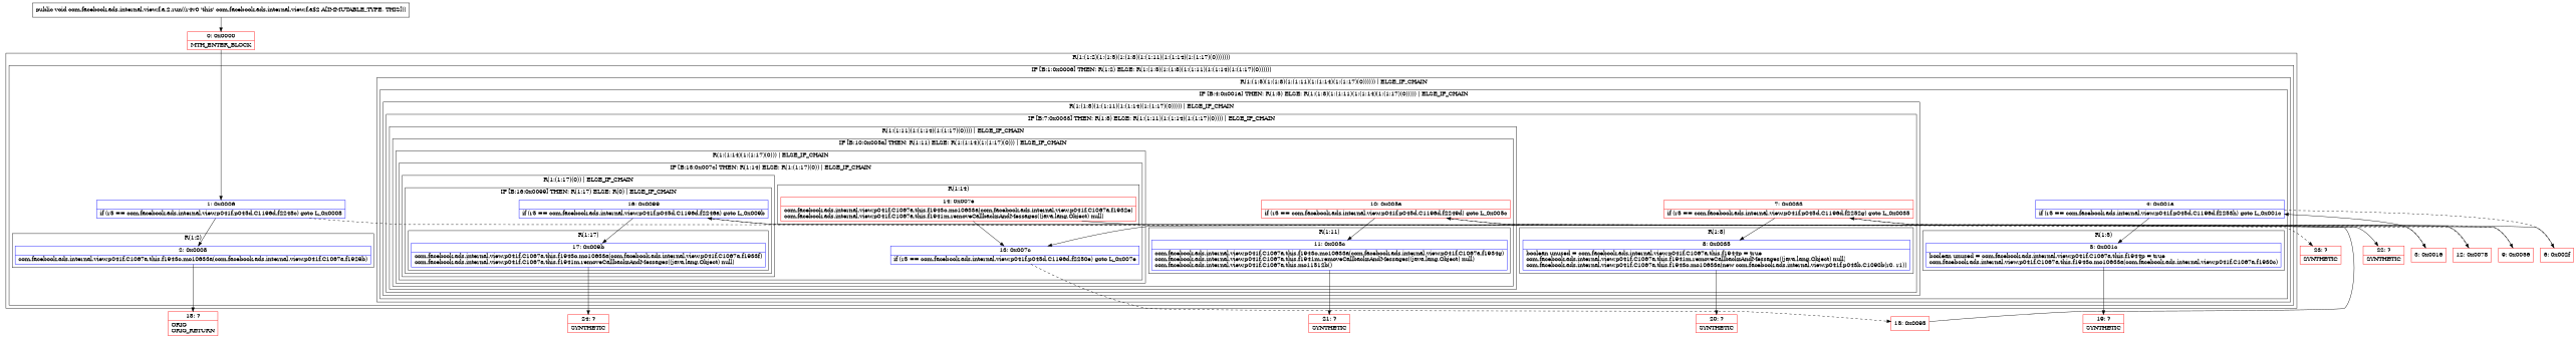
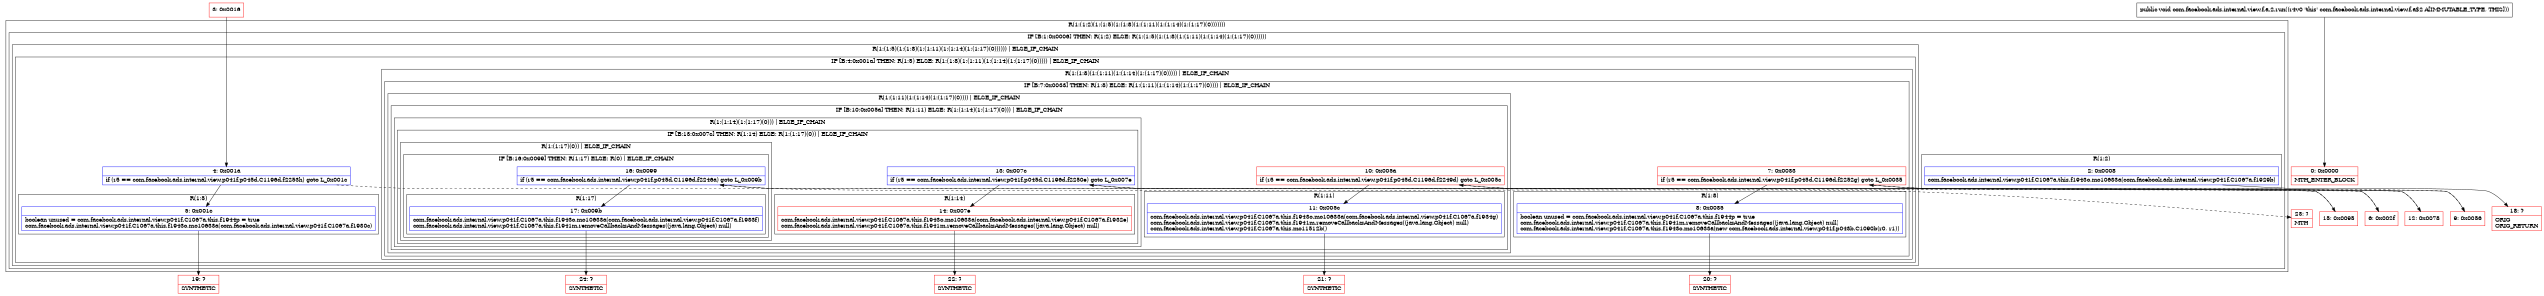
  digraph {
    node [color=red shape=record]
    n1 [color=blue label="{2\:\ 0x0008|com.facebook.ads.internal.view.p041f.C1067a.this.f1943o.mo10633a(com.facebook.ads.internal.view.p041f.C1067a.f1929b)\l}"]
    n2 [color=blue label="{5\:\ 0x001c|boolean unused = com.facebook.ads.internal.view.p041f.C1067a.this.f1944p = true\lcom.facebook.ads.internal.view.p041f.C1067a.this.f1943o.mo10633a(com.facebook.ads.internal.view.p041f.C1067a.f1930c)\l}"]
    n3 [color=blue label="{8\:\ 0x0035|boolean unused = com.facebook.ads.internal.view.p041f.C1067a.this.f1944p = true\lcom.facebook.ads.internal.view.p041f.C1067a.this.f1941m.removeCallbacksAndMessages((java.lang.Object) null)\lcom.facebook.ads.internal.view.p041f.C1067a.this.f1943o.mo10633a(new com.facebook.ads.internal.view.p041f.p043b.C1090b(r0, r1))\l}"]
    n4 [color=blue label="{11\:\ 0x005c|com.facebook.ads.internal.view.p041f.C1067a.this.f1943o.mo10633a(com.facebook.ads.internal.view.p041f.C1067a.f1934g)\lcom.facebook.ads.internal.view.p041f.C1067a.this.f1941m.removeCallbacksAndMessages((java.lang.Object) null)\lcom.facebook.ads.internal.view.p041f.C1067a.this.mo11512b()\l}"]
    n5 [label="{14\:\ 0x007e|com.facebook.ads.internal.view.p041f.C1067a.this.f1943o.mo10633a(com.facebook.ads.internal.view.p041f.C1067a.f1932e)\lcom.facebook.ads.internal.view.p041f.C1067a.this.f1941m.removeCallbacksAndMessages((java.lang.Object) null)\l}"]
    n6 [color=blue label="{17\:\ 0x009b|com.facebook.ads.internal.view.p041f.C1067a.this.f1943o.mo10633a(com.facebook.ads.internal.view.p041f.C1067a.f1933f)\lcom.facebook.ads.internal.view.p041f.C1067a.this.f1941m.removeCallbacksAndMessages((java.lang.Object) null)\l}"]
    n7 [color=blue label="{16\:\ 0x0099|if (r5 == com.facebook.ads.internal.view.p041f.p045d.C1196d.f2246a) goto L_0x009b\l}"]
    n8 [color=blue label="{13\:\ 0x007c|if (r5 == com.facebook.ads.internal.view.p041f.p045d.C1196d.f2250e) goto L_0x007e\l}"]
    n9 [label="{10\:\ 0x005a|if (r5 == com.facebook.ads.internal.view.p041f.p045d.C1196d.f2249d) goto L_0x005c\l}"]
    n10 [label="{7\:\ 0x0033|if (r5 == com.facebook.ads.internal.view.p041f.p045d.C1196d.f2252g) goto L_0x0035\l}"]
    n11 [color=blue label="{4\:\ 0x001a|if (r5 == com.facebook.ads.internal.view.p041f.p045d.C1196d.f2253h) goto L_0x001c\l}"]
-   n12 [color=blue label="{1\:\ 0x0006|if (r5 == com.facebook.ads.internal.view.p041f.p045d.C1196d.f2248c) goto L_0x0008\l}"]
    n13 [label="{18\:\ ?|ORIG\lORIG_RETURN\l}"]
    n14 [label="{19\:\ ?|SYNTHETIC\l}"]
    n15 [label="{20\:\ ?|SYNTHETIC\l}"]
    n16 [label="{21\:\ ?|SYNTHETIC\l}"]
    n17 [label="{22\:\ ?|SYNTHETIC\l}"]
    n18 [label="{24\:\ ?|SYNTHETIC\l}"]
-   n19 [label="{23\:\ ?|SYNTHETIC\l}"]
+   n19 [label="{23\:\ ?|MTH\l}"]
    n20 [label="{15\:\ 0x0095}"]
    n21 [label="{12\:\ 0x0078}"]
    n22 [label="{9\:\ 0x0056}"]
    n23 [label="{6\:\ 0x002f}"]
    n24 [label="{3\:\ 0x0016}"]
    n25 [label="{0\:\ 0x0000|MTH_ENTER_BLOCK\l}"]
    n26 [label="{public void com.facebook.ads.internal.view.f.a.2.run((r4v0 'this' com.facebook.ads.internal.view.f.a$2 A[IMMUTABLE_TYPE, THIS])) }" color=""]
    subgraph cluster_1 {
      label="R(1:(1:2)(1:(1:5)(1:(1:8)(1:(1:11)(1:(1:14)(1:(1:17)(0)))))))"
      subgraph cluster_2 {
        label="IF [B:1:0x0006] THEN: R(1:2) ELSE: R(1:(1:5)(1:(1:8)(1:(1:11)(1:(1:14)(1:(1:17)(0))))))"
-       n12
        subgraph cluster_3 {
          label="R(1:2)"
          n1
        }
        subgraph cluster_4 {
          label="R(1:(1:5)(1:(1:8)(1:(1:11)(1:(1:14)(1:(1:17)(0)))))) | ELSE_IF_CHAIN\l"
          subgraph cluster_5 {
            label="IF [B:4:0x001a] THEN: R(1:5) ELSE: R(1:(1:8)(1:(1:11)(1:(1:14)(1:(1:17)(0))))) | ELSE_IF_CHAIN\l"
            n11
            subgraph cluster_6 {
              label="R(1:5)"
              n2
            }
            subgraph cluster_7 {
              label="R(1:(1:8)(1:(1:11)(1:(1:14)(1:(1:17)(0))))) | ELSE_IF_CHAIN\l"
              subgraph cluster_8 {
                label="IF [B:7:0x0033] THEN: R(1:8) ELSE: R(1:(1:11)(1:(1:14)(1:(1:17)(0)))) | ELSE_IF_CHAIN\l"
                n10
                subgraph cluster_9 {
                  label="R(1:8)"
                  n3
                }
                subgraph cluster_10 {
                  label="R(1:(1:11)(1:(1:14)(1:(1:17)(0)))) | ELSE_IF_CHAIN\l"
                  subgraph cluster_11 {
                    label="IF [B:10:0x005a] THEN: R(1:11) ELSE: R(1:(1:14)(1:(1:17)(0))) | ELSE_IF_CHAIN\l"
                    n9
                    subgraph cluster_12 {
                      label="R(1:11)"
                      n4
                    }
                    subgraph cluster_13 {
                      label="R(1:(1:14)(1:(1:17)(0))) | ELSE_IF_CHAIN\l"
                      subgraph cluster_14 {
                        label="IF [B:13:0x007c] THEN: R(1:14) ELSE: R(1:(1:17)(0)) | ELSE_IF_CHAIN\l"
                        n8
                        subgraph cluster_15 {
                          label="R(1:14)"
                          n5
                        }
                        subgraph cluster_16 {
                          label="R(1:(1:17)(0)) | ELSE_IF_CHAIN\l"
                          subgraph cluster_17 {
                            label="IF [B:16:0x0099] THEN: R(1:17) ELSE: R(0) | ELSE_IF_CHAIN\l"
                            n7
                            subgraph cluster_18 {
                              label="R(1:17)"
                              n6
                            }
                            subgraph cluster_19 {
                              label="R(0)"
                            }
                          }
                        }
                      }
                    }
                  }
                }
              }
            }
          }
        }
      }
    }
    n1 -> n13
    n2 -> n14
    n3 -> n15
    n4 -> n16
    n5 -> n17
    n6 -> n18
    n7 -> n6
    n7 -> n19 [style=dashed]
-   n5 -> n8
+   n8 -> n5
    n8 -> n20 [style=dashed]
    n9 -> n4
    n9 -> n21 [style=dashed]
    n10 -> n3
    n10 -> n22 [style=dashed]
    n11 -> n2
    n11 -> n23 [style=dashed]
-   n12 -> n1
-   n12 -> n24 [style=dashed]
    n20 -> n7
    n21 -> n8
    n22 -> n9
    n23 -> n10
    n24 -> n11
-   n25 -> n12
    n26 -> n25
  }
